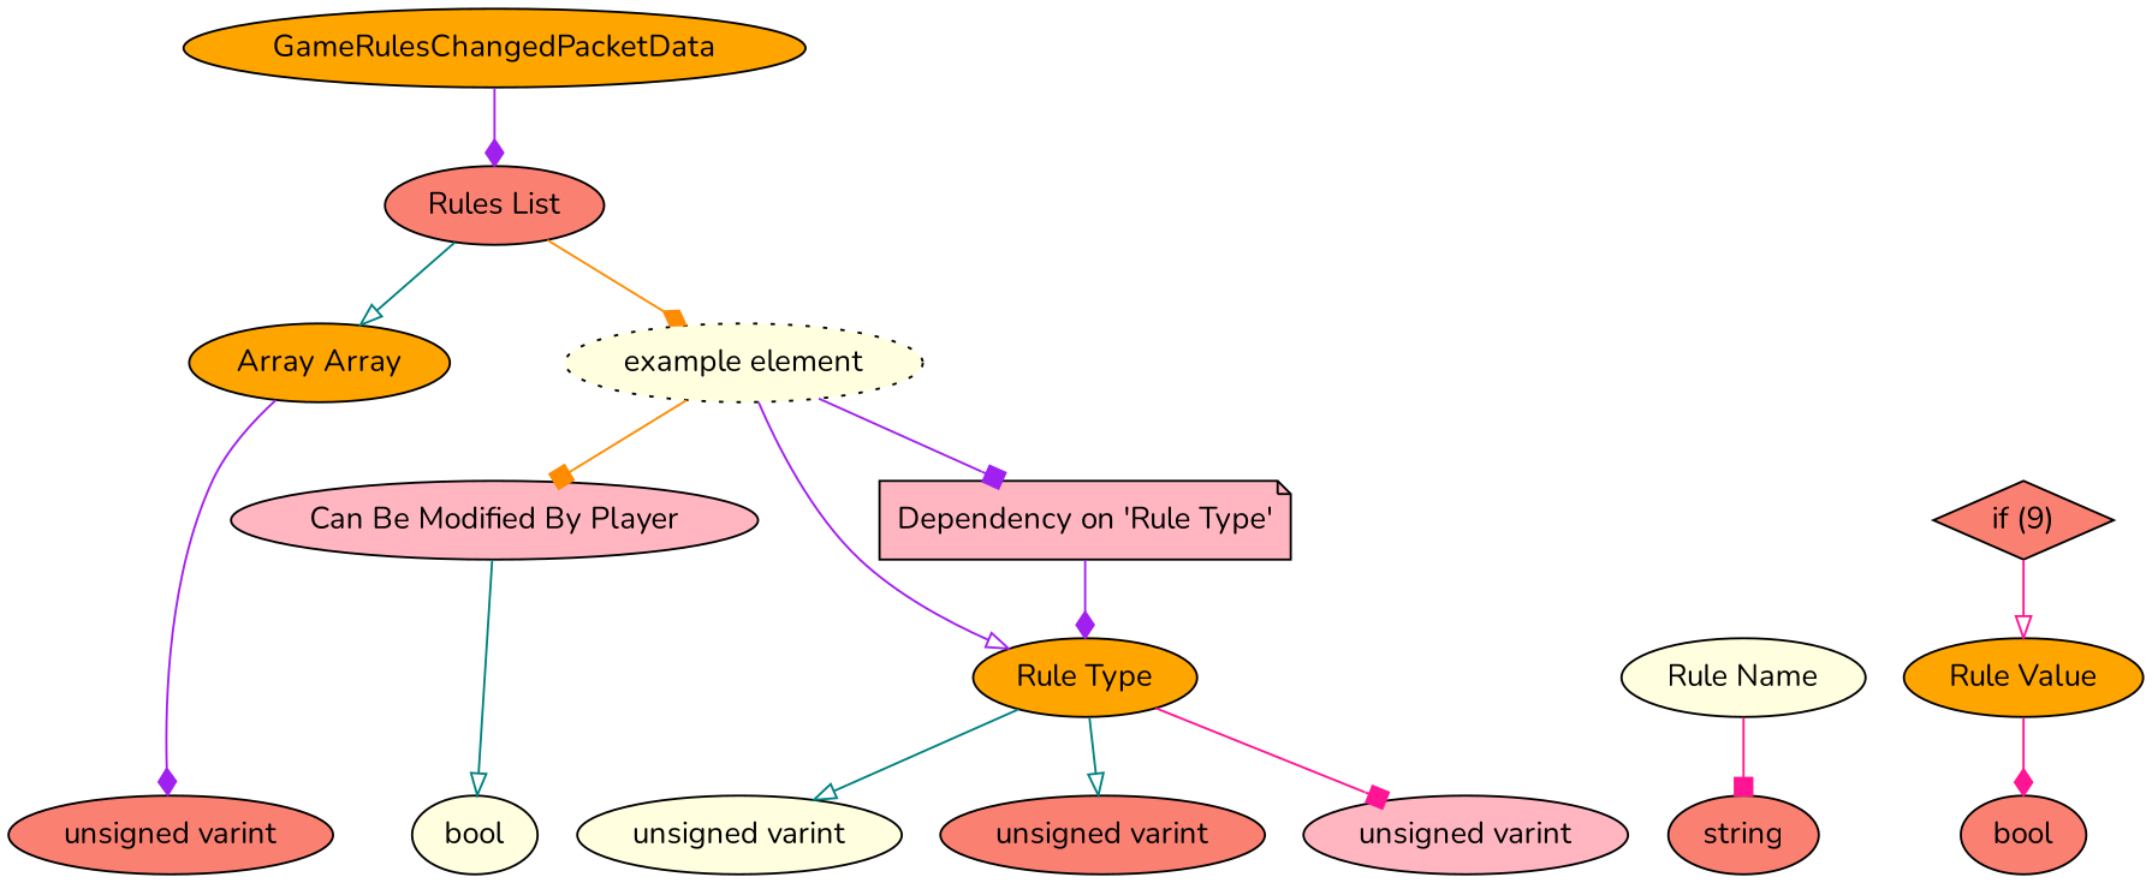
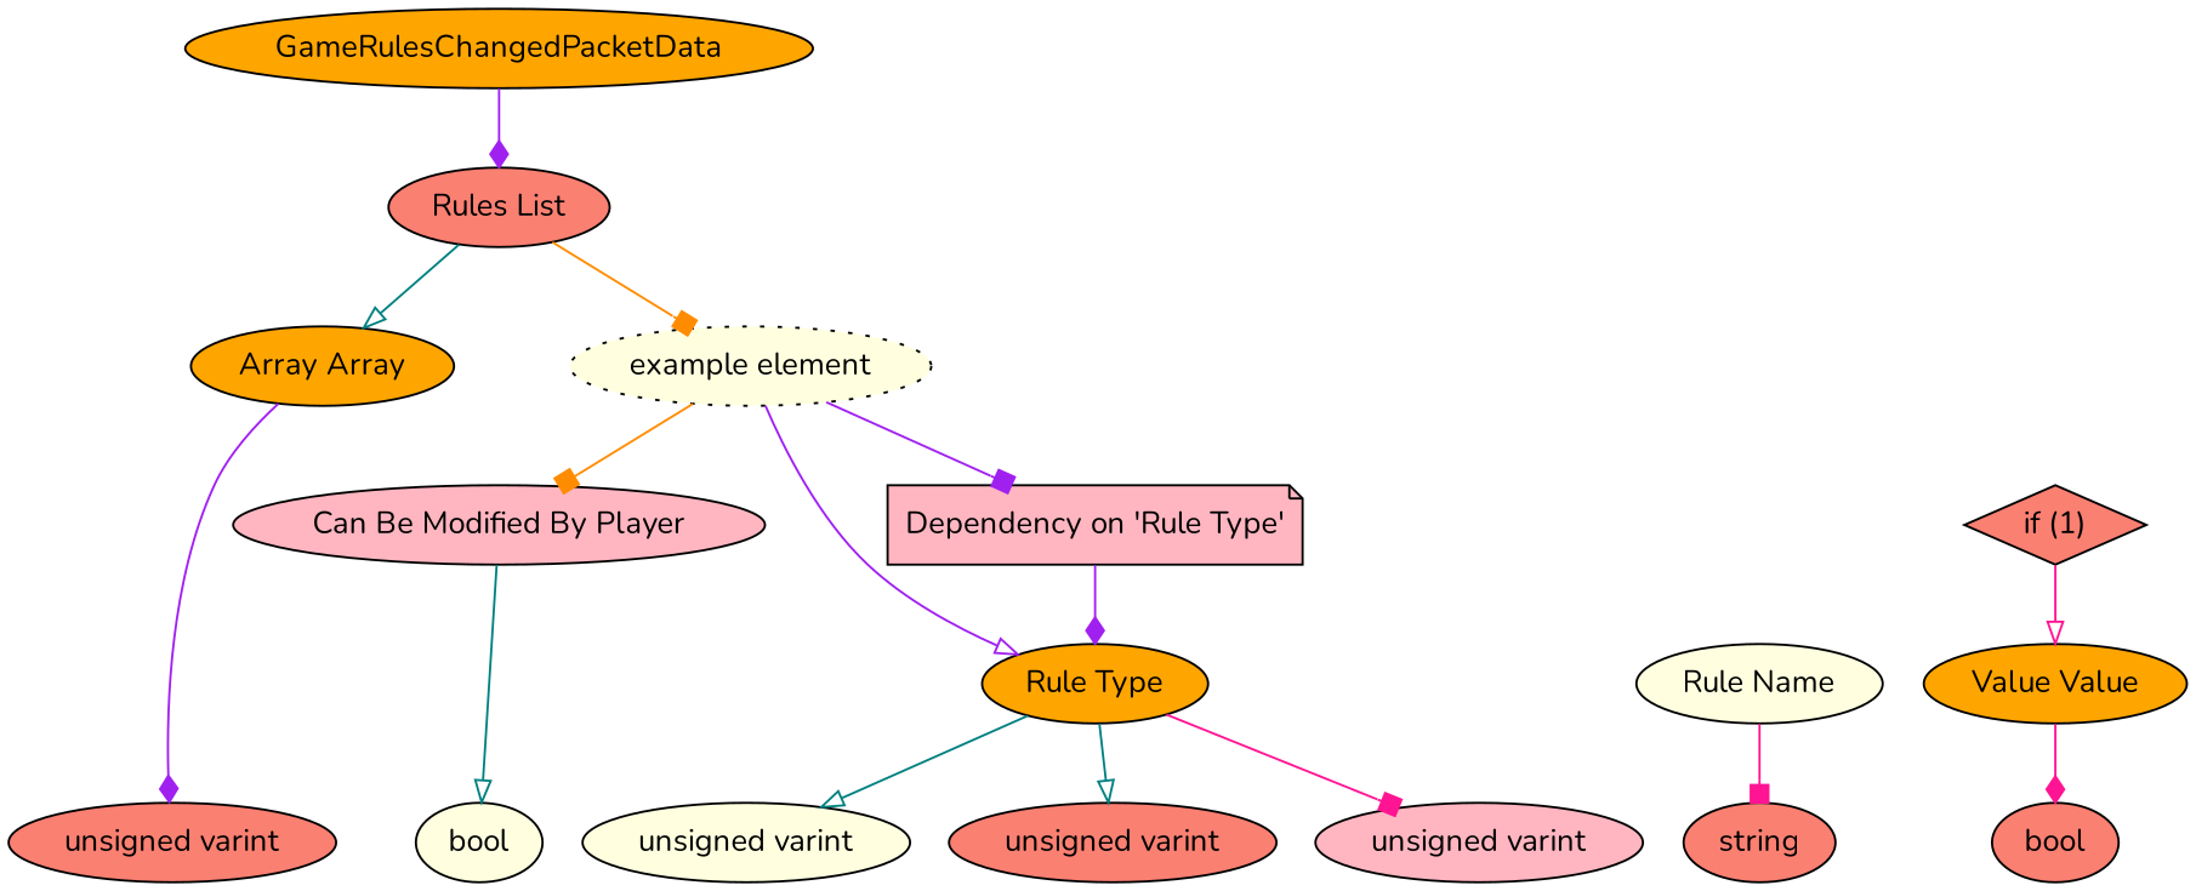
  digraph {
    fontname=Nunito
    rankdir=TB
    node [fillcolor=salmon fontname=Nunito style=filled]
    edge [arrowhead=onormal color=purple fontname=Nunito]
    n1 [label="unsigned varint"]
    n2 [label=string]
    n3 [fillcolor=lightyellow label=bool]
    n4 [fillcolor=lightyellow label="unsigned varint"]
    n5 [label="unsigned varint"]
    n6 [fillcolor=lightpink label="unsigned varint"]
    n7 [label=bool]
    n8 [fillcolor=orange label=GameRulesChangedPacketData]
    n9 [label="Rules List"]
    n10 [fillcolor=orange label="Array Array"]
    n11 [fillcolor=lightyellow label="example element" style="dotted,filled"]
    n12 [fillcolor=lightpink label="Can Be Modified By Player"]
    n13 [fillcolor=orange label="Rule Type"]
    n14 [fillcolor=lightpink label="Dependency on 'Rule Type'" shape=note]
    n15 [fillcolor=lightyellow label="Rule Name"]
-   n16 [label="if (9)" shape=diamond]
-   n17 [fillcolor=orange label="Rule Value"]
+   n16 [label="if (1)" shape=diamond]
+   n17 [fillcolor=orange label="Value Value"]
    subgraph sub_1 {
      rank=max
      n1
      n2
      n3
      n4
      n5
      n6
      n7
    }
    n8 -> n9 [arrowhead=diamond]
    n9 -> n10 [color=teal]
-   n9 -> n11 [arrowhead=diamond color=darkorange]
+   n9 -> n11 [arrowhead=box color=darkorange]
    n10 -> n1 [arrowhead=diamond]
    n11 -> n12 [arrowhead=box color=darkorange]
    n11 -> n13
    n11 -> n14 [arrowhead=box]
    n12 -> n3 [color=teal]
    n13 -> n4 [color=teal]
    n13 -> n5 [color=teal]
    n13 -> n6 [arrowhead=box color=deeppink]
    n14 -> n13 [arrowhead=diamond]
    n15 -> n2 [arrowhead=box color=deeppink]
    n16 -> n17 [color=deeppink]
    n17 -> n7 [arrowhead=diamond color=deeppink]
  }
